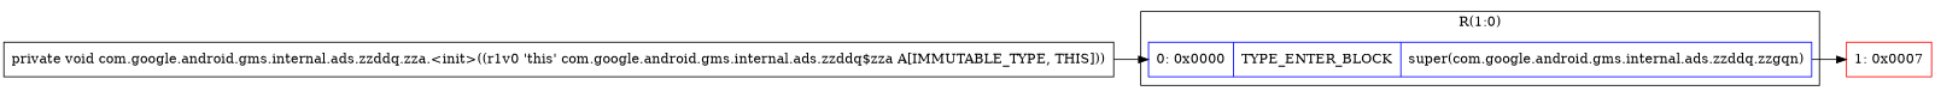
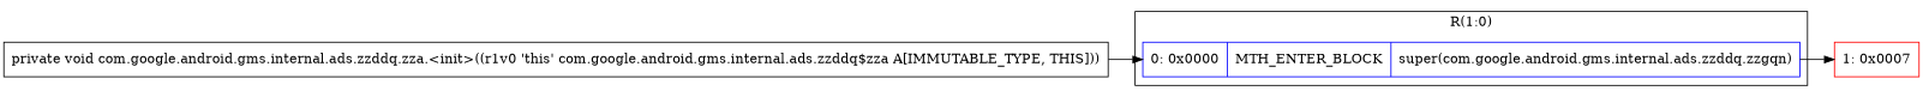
  digraph {
    rankdir=LR
    node [shape=record]
-   n1 [color=blue label="{0\:\ 0x0000|TYPE_ENTER_BLOCK\l|super(com.google.android.gms.internal.ads.zzddq.zzgqn)\l}"]
+   n1 [color=blue label="{0\:\ 0x0000|MTH_ENTER_BLOCK\l|super(com.google.android.gms.internal.ads.zzddq.zzgqn)\l}"]
    n2 [color=red label="{1\:\ 0x0007}"]
    n3 [label="{private void com.google.android.gms.internal.ads.zzddq.zza.\<init\>((r1v0 'this' com.google.android.gms.internal.ads.zzddq$zza A[IMMUTABLE_TYPE, THIS])) }"]
    subgraph cluster_1 {
      label="R(1:0)"
      n1
    }
    n1 -> n2
    n3 -> n1
  }
